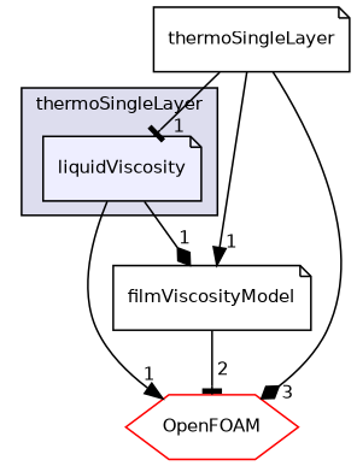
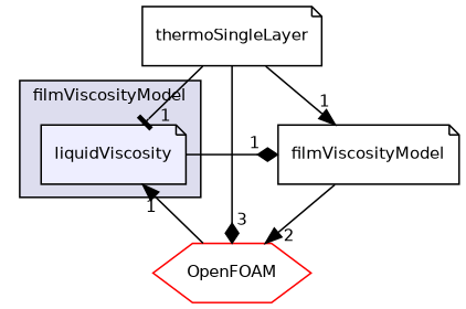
  digraph {
    compound=true
    node [fontname=Helvetica fontsize=10 shape=note]
    edge [arrowhead=normal headlabel=1 labeldistance=1.5 labelfontname=Helvetica labelfontsize=10]
    n1 [fillcolor="#eeeeff" label=liquidViscosity pencolor=black style=filled]
    n2 [color=red label=OpenFOAM shape=hexagon]
    n3 [label=filmViscosityModel]
    n4 [label=thermoSingleLayer]
    subgraph cluster_1 {
      bgcolor="#ddddee"
      fontname=Helvetica
      fontsize=10
-     label=thermoSingleLayer
+     label=filmViscosityModel
      pencolor=black
      n1
    }
-   n1 -> n2
+   n2 -> n1
    n1 -> n3 [arrowhead=diamond]
-   n3 -> n2 [arrowhead=tee headlabel=2]
+   n3 -> n2 [headlabel=2]
    n4 -> n1 [arrowhead=tee]
    n4 -> n2 [arrowhead=diamond headlabel=3]
    n4 -> n3
  }
